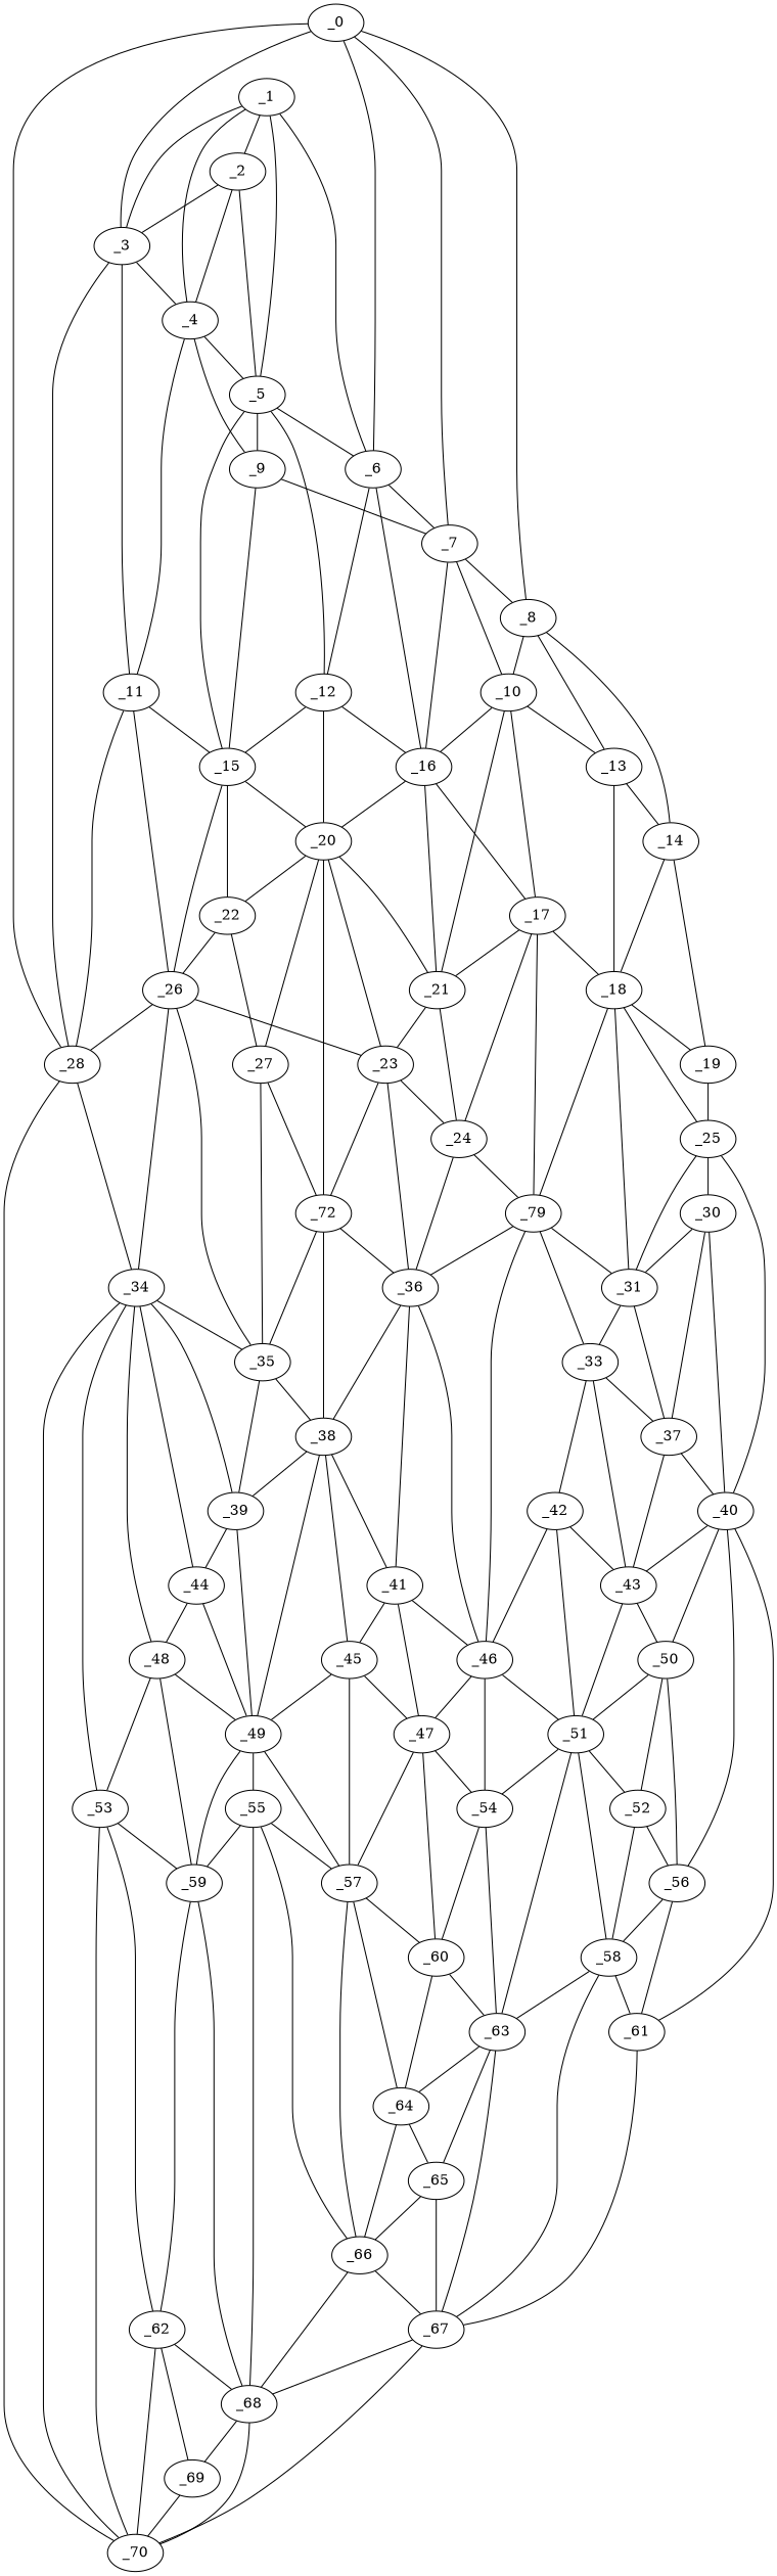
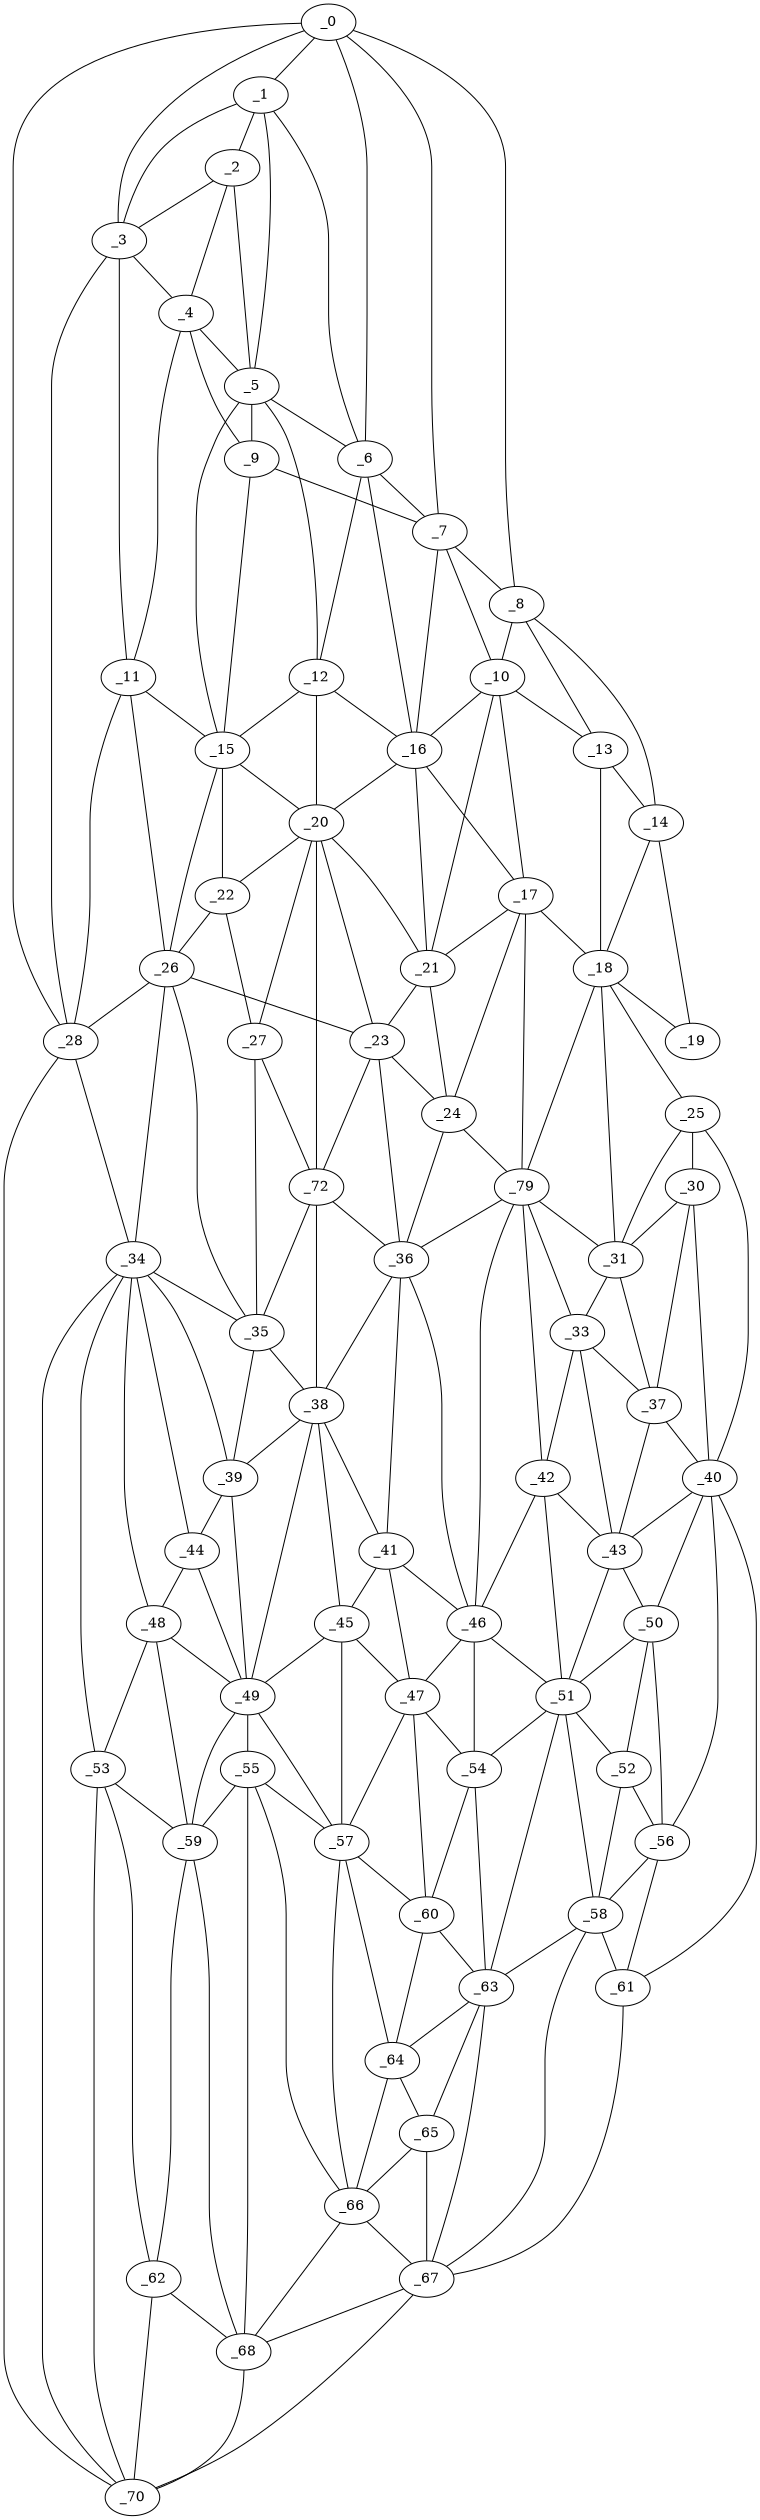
  graph {
    node [x=39 y=40]
    edge [valence=2]
    _0 [x=1 y=22]
    _1 [x=18 y=27]
    _3 [y=18]
    _6 [y=76]
    _7 [y=79]
    _8 [x=40 y=96]
    _28 [x=75 y=6]
    _2 [x=29 y=27]
    _5
    _4 [y=25]
    _11 [x=47 y=33]
    _12 [x=50 y=60]
    _16 [x=56 y=66]
    _10 [x=44 y=89]
    _13 [x=51 y=100]
    _14 [x=51 y=113]
    _34 [x=82 y=9]
    _70 [x=127 y=21]
    _9 [x=44 y=38]
    _15 [x=54 y=47]
    _26 [x=71 y=41]
    _20 [x=64 y=57]
    _21 [x=64 y=70]
    _17 [x=57 y=94]
    _18 [x=60 y=105]
    _19 [x=60 y=116]
    _35 [x=82]
    _39 [x=89]
    _44 [x=94 y=38]
    _48 [x=99 y=38]
    _53 [x=105 y=37]
    _22 [x=66 y=48]
    _23 [x=70 y=68]
    _27 [x=71 y=51]
    n35 [label=_72 x=80 y=59]
    _24 [x=70 y=84]
    n37 [label=_79 x=76 y=88]
    _25 [x=70 y=118]
    _31 [x=79 y=104]
    _36 [x=82 y=71]
    _33 [x=81 y=96]
    _42 [x=91 y=91]
    _46 [x=94 y=86]
    _38 [x=85 y=58]
    _30 [x=77 y=117]
    _40 [x=90 y=117]
    _37 [x=84 y=108]
    _41 [x=91 y=70]
    _43 [x=92 y=106]
    _51 [x=102 y=97]
    _47 [x=98 y=76]
    _54 [x=106 y=88]
    _50 [x=100 y=111]
    _56 [x=108 y=114]
    _61 [x=111 y=115]
    _45 [x=94 y=60]
    _49 [x=100 y=53]
    _52 [x=104 y=110]
    _58 [x=110 y=107]
    _67 [x=121 y=102]
    _59 [x=111 y=45]
    _62 [x=113 y=36]
    _63 [x=115 y=89]
    _57 [x=110 y=59]
    _60 [x=111 y=79]
    _55 [x=108 y=52]
    _68 [x=123 y=45]
-   _69 [x=125 y=31]
    _66 [x=121 y=62]
    _64 [x=119 y=68]
    _65 [x=120 y=92]
-   _4 -- _1
+   _0 -- _1
    _0 -- _3 [valence=1]
    _0 -- _6
    _0 -- _7
    _0 -- _8 [valence=1]
    _0 -- _28 [valence=1]
    _1 -- _3
    _1 -- _6
    _1 -- _2
    _1 -- _5 [valence=1]
    _3 -- _28
    _3 -- _4
    _3 -- _11
    _6 -- _7 [valence=1]
    _6 -- _12
    _6 -- _16
    _7 -- _8 [valence=1]
    _7 -- _16
    _7 -- _10 [valence=1]
    _8 -- _10 [valence=1]
    _8 -- _13 [valence=1]
    _8 -- _14 [valence=1]
    _28 -- _34
    _28 -- _70 [valence=1]
    _2 -- _3 [valence=1]
    _2 -- _5
    _2 -- _4 [valence=1]
    _5 -- _6 [valence=1]
    _5 -- _12
    _5 -- _9
    _5 -- _15
    _4 -- _5 [valence=1]
    _4 -- _11 [valence=1]
    _4 -- _9
    _11 -- _28
    _11 -- _15 [valence=1]
    _11 -- _26
    _12 -- _16 [valence=1]
    _12 -- _15
    _12 -- _20
    _16 -- _20
    _16 -- _21 [valence=1]
    _16 -- _17
    _10 -- _16
    _10 -- _13
    _10 -- _21 [valence=1]
    _10 -- _17 [valence=1]
    _13 -- _14
    _13 -- _18
    _14 -- _18
    _14 -- _19 [valence=1]
    _34 -- _70 [valence=1]
    _34 -- _35
    _34 -- _39
    _34 -- _44
    _34 -- _48
    _34 -- _53
    _9 -- _7
    _9 -- _15
    _15 -- _26 [valence=1]
    _15 -- _20 [valence=1]
    _15 -- _22
    _26 -- _28 [valence=1]
    _26 -- _34 [valence=1]
    _26 -- _35
    _26 -- _23
    _20 -- _21 [valence=1]
    _20 -- _22
    _20 -- _23
    _20 -- _27
    _20 -- n35
    _21 -- _23
    _21 -- _24 [valence=1]
    _17 -- _21
    _17 -- _18 [valence=1]
    _17 -- _24
    _17 -- n37
    _18 -- _19
    _18 -- n37 [valence=1]
    _18 -- _25 [valence=1]
    _18 -- _31
-   _19 -- _25 [valence=1]
    _35 -- _39 [valence=1]
    _35 -- _38
    _39 -- _44 [valence=1]
    _39 -- _49
    _44 -- _48
    _44 -- _49 [valence=1]
    _48 -- _53
    _48 -- _49 [valence=1]
    _48 -- _59
    _53 -- _70 [valence=1]
    _53 -- _59
    _53 -- _62
    _22 -- _26
    _22 -- _27
    _23 -- n35
    _23 -- _24
    _23 -- _36 [valence=1]
    _27 -- _35 [valence=1]
    _27 -- n35
    n35 -- _35
    n35 -- _36
    n35 -- _38
    _24 -- n37
    _24 -- _36
    n37 -- _31
    n37 -- _36 [valence=1]
    n37 -- _33 [valence=1]
+   n37 -- _42 [valence=1]
    n37 -- _46
    _25 -- _31
    _25 -- _30
    _25 -- _40 [valence=1]
    _31 -- _33
    _31 -- _37
    _36 -- _46 [valence=1]
    _36 -- _38
    _36 -- _41
    _33 -- _42
    _33 -- _37 [valence=1]
    _33 -- _43 [valence=1]
    _42 -- _46
    _42 -- _43
    _42 -- _51
    _46 -- _51
    _46 -- _47
    _46 -- _54
    _38 -- _39 [valence=1]
    _38 -- _41
    _38 -- _45
    _38 -- _49
    _30 -- _31
    _30 -- _40
    _30 -- _37
    _40 -- _43 [valence=1]
    _40 -- _50
    _40 -- _56
    _40 -- _61 [valence=1]
    _37 -- _40
    _37 -- _43
    _41 -- _46
    _41 -- _47 [valence=1]
    _41 -- _45
    _43 -- _51
    _43 -- _50
    _51 -- _54
    _51 -- _52
    _51 -- _58
    _51 -- _63
    _47 -- _54 [valence=1]
    _47 -- _57
    _47 -- _60
    _54 -- _63
    _54 -- _60
    _50 -- _51
    _50 -- _56 [valence=1]
    _50 -- _52
    _56 -- _61 [valence=1]
    _56 -- _58
    _61 -- _67 [valence=1]
    _45 -- _47
    _45 -- _49 [valence=1]
    _45 -- _57
    _49 -- _59
    _49 -- _57
    _49 -- _55 [valence=1]
    _52 -- _56 [valence=1]
    _52 -- _58 [valence=1]
    _58 -- _61
    _58 -- _67
    _58 -- _63 [valence=1]
    _67 -- _70 [valence=1]
    _67 -- _68
    _59 -- _62
    _59 -- _68
    _62 -- _70 [valence=1]
    _62 -- _68
-   _62 -- _69
    _63 -- _67
    _63 -- _64
    _63 -- _65
    _57 -- _60 [valence=1]
    _57 -- _66
    _57 -- _64
    _60 -- _63
    _60 -- _64
    _55 -- _59
    _55 -- _57
    _55 -- _68
    _55 -- _66
    _68 -- _70 [valence=1]
-   _68 -- _69 [valence=1]
-   _69 -- _70
    _66 -- _67
    _66 -- _68 [valence=1]
    _64 -- _66 [valence=1]
    _64 -- _65
    _65 -- _67
    _65 -- _66
  }
